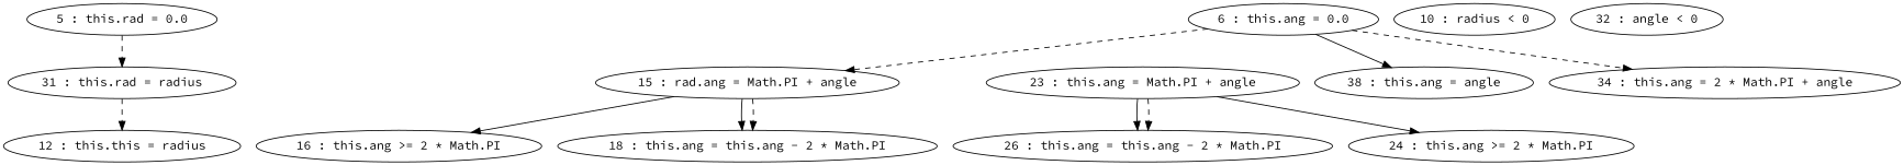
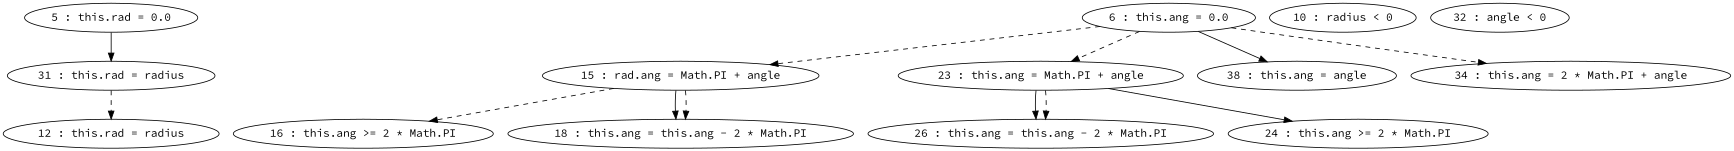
  digraph {
    fontname="Source Code Pro"
    node [fontname="Source Code Pro"]
    edge [fontname="Source Code Pro" style=dashed]
    "5 : this.rad = 0.0"
    "31 : this.rad = radius"
-   "12 : this.rad = radius" [label="12 : this.this = radius"]
+   "12 : this.rad = radius"
    n4 [label="15 : rad.ang = Math.PI + angle"]
    "6 : this.ang = 0.0"
    "23 : this.ang = Math.PI + angle"
    "38 : this.ang = angle"
    "34 : this.ang = 2 * Math.PI + angle"
    "16 : this.ang >= 2 * Math.PI"
    "18 : this.ang = this.ang - 2 * Math.PI"
    "26 : this.ang = this.ang - 2 * Math.PI"
    "24 : this.ang >= 2 * Math.PI"
    "10 : radius < 0"
    "32 : angle < 0"
-   "5 : this.rad = 0.0" -> "31 : this.rad = radius"
+   "5 : this.rad = 0.0" -> "31 : this.rad = radius" [style=solid]
    "31 : this.rad = radius" -> "12 : this.rad = radius"
-   n4 -> "16 : this.ang >= 2 * Math.PI" [style=""]
+   n4 -> "16 : this.ang >= 2 * Math.PI"
    n4 -> "18 : this.ang = this.ang - 2 * Math.PI" [style=""]
    n4 -> "18 : this.ang = this.ang - 2 * Math.PI"
    "6 : this.ang = 0.0" -> n4
+   "6 : this.ang = 0.0" -> "23 : this.ang = Math.PI + angle"
    "6 : this.ang = 0.0" -> "38 : this.ang = angle" [style=solid]
    "6 : this.ang = 0.0" -> "34 : this.ang = 2 * Math.PI + angle"
    "23 : this.ang = Math.PI + angle" -> "26 : this.ang = this.ang - 2 * Math.PI" [style=""]
    "23 : this.ang = Math.PI + angle" -> "26 : this.ang = this.ang - 2 * Math.PI"
    "23 : this.ang = Math.PI + angle" -> "24 : this.ang >= 2 * Math.PI" [style=""]
  }
